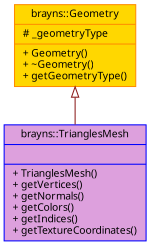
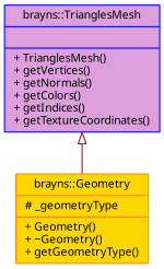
  digraph {
    node [fontname=Sans fontsize=10 shape=record style=filled]
    n1 [color=blue fillcolor=plum fontcolor=black height=0.2 label="{brayns::TrianglesMesh\n||+ TrianglesMesh()\l+ getVertices()\l+ getNormals()\l+ getColors()\l+ getIndices()\l+ getTextureCoordinates()\l}" width=0.4]
    n2 [color=darkorange fillcolor=gold height=0.2 label="{brayns::Geometry\n|# _geometryType\l|+ Geometry()\l+ ~Geometry()\l+ getGeometryType()\l}" width=0.4]
-   n2 -> n1 [arrowtail=onormal color=firebrick4 dir=back fontname=Sans fontsize=10 labelfontname=Sans labelfontsize=10 style=solid]
+   n1 -> n2 [arrowtail=onormal color=firebrick4 dir=back fontname=Sans fontsize=10 labelfontname=Sans labelfontsize=10 style=solid]
  }
